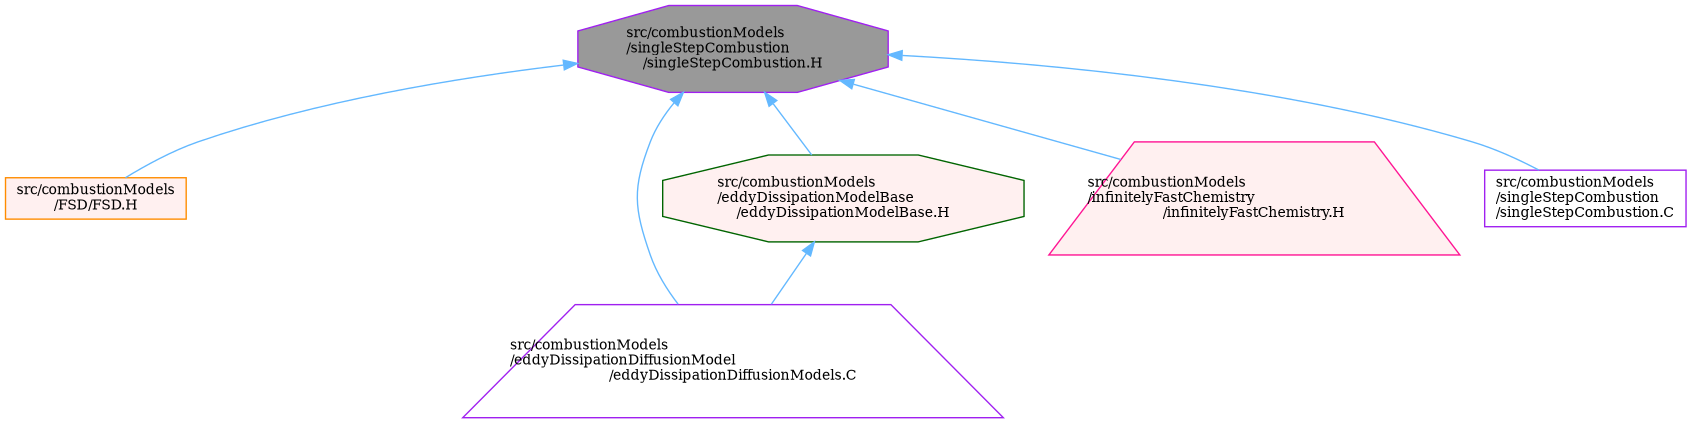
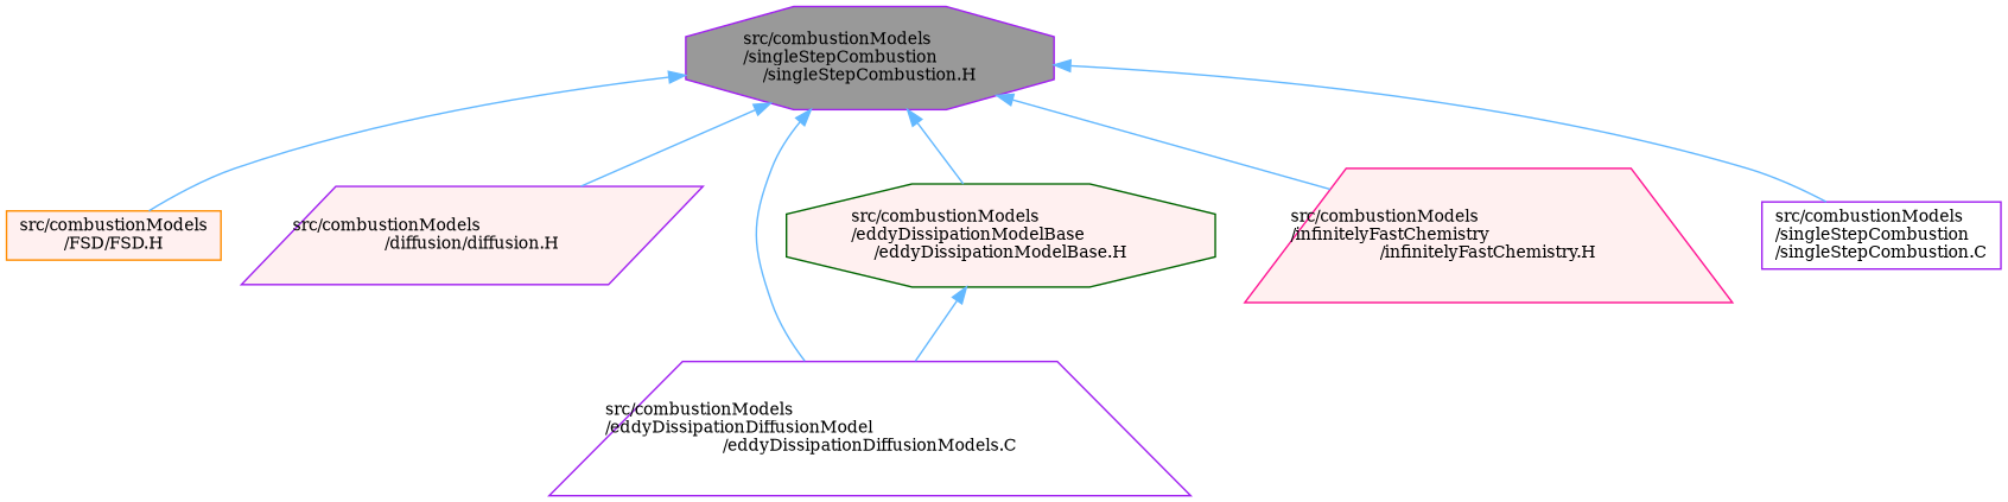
  digraph {
    fontname="DejaVu Serif"
    node [color=purple fillcolor="#FFF0F0" fontname="DejaVu Serif" fontsize=10 shape=octagon style=filled]
    edge [color=steelblue1 dir=back fontname="DejaVu Serif" fontsize=10 labelfontname=Helvetica labelfontsize=10 style=solid]
    n1 [fillcolor=grey60 fontcolor=black height=0.2 label="src/combustionModels\l/singleStepCombustion\l/singleStepCombustion.H" width=0.4]
    n2 [color=darkorange height=0.2 label="src/combustionModels\l/FSD/FSD.H" shape=box width=0.4]
+   n3 [height=0.2 label="src/combustionModels\l/diffusion/diffusion.H" shape=parallelogram width=0.4]
    n4 [fillcolor=white height=0.2 label="src/combustionModels\l/eddyDissipationDiffusionModel\l/eddyDissipationDiffusionModels.C" shape=trapezium width=0.4]
    n5 [color=darkgreen height=0.2 label="src/combustionModels\l/eddyDissipationModelBase\l/eddyDissipationModelBase.H" width=0.4]
    n6 [color=deeppink height=0.2 label="src/combustionModels\l/infinitelyFastChemistry\l/infinitelyFastChemistry.H" shape=trapezium width=0.4]
    n7 [fillcolor=white height=0.2 label="src/combustionModels\l/singleStepCombustion\l/singleStepCombustion.C" shape=box width=0.4]
    n1 -> n2
+   n1 -> n3
    n1 -> n4
    n1 -> n5
    n1 -> n6
    n1 -> n7
    n5 -> n4
  }
